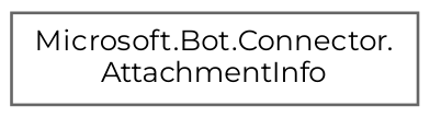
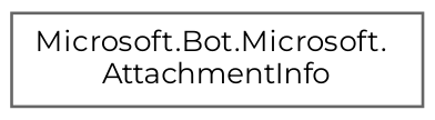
  digraph {
    rankdir=LR
    fontname=Montserrat
-   n1 [color=gray40 fillcolor=white fontname=Montserrat fontsize=10 height=0.2 label="Microsoft.Bot.Connector.\lAttachmentInfo" shape=record style=filled width=0.4]
+   n1 [color=gray40 fillcolor=white fontname=Montserrat fontsize=10 height=0.2 label="Microsoft.Bot.Microsoft.\lAttachmentInfo" shape=record style=filled width=0.4]
  }
